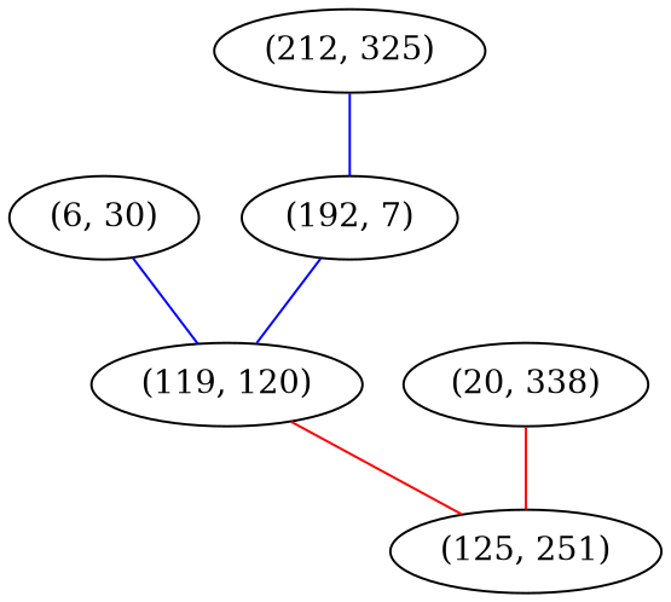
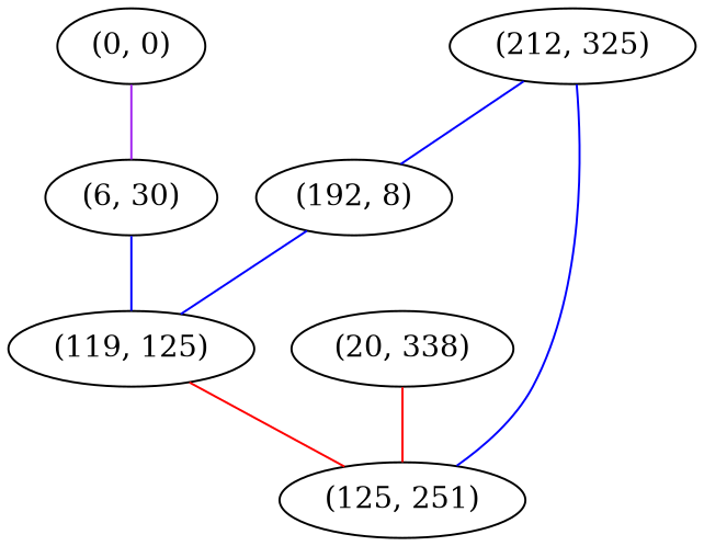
  graph {
    edge [color=blue weight=3]
+   "(0, 0)"
    "(6, 30)"
-   "(119, 120)"
+   "(119, 120)" [label="(119, 125)"]
    "(20, 338)"
    "(125, 251)"
    "(212, 325)"
-   "(192, 8)" [label="(192, 7)"]
+   "(192, 8)"
+   "(0, 0)" -- "(6, 30)" [color=purple weight=4]
    "(6, 30)" -- "(119, 120)"
    "(119, 120)" -- "(125, 251)" [color=red weight=1]
    "(20, 338)" -- "(125, 251)" [color=red]
+   "(212, 325)" -- "(125, 251)"
    "(212, 325)" -- "(192, 8)" [weight=1]
    "(192, 8)" -- "(119, 120)"
  }
